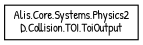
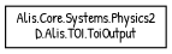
  digraph {
    rankdir=LR
    fontname="Patrick Hand"
-   n1 [color=black fillcolor=white fontname="Patrick Hand" fontsize=10 height=0.2 label="Alis.Core.Systems.Physics2\lD.Collision.TOI.ToiOutput" shape=record style=filled width=0.4]
+   n1 [color=black fillcolor=white fontname="Patrick Hand" fontsize=10 height=0.2 label="Alis.Core.Systems.Physics2\lD.Alis.TOI.ToiOutput" shape=record style=filled width=0.4]
  }
